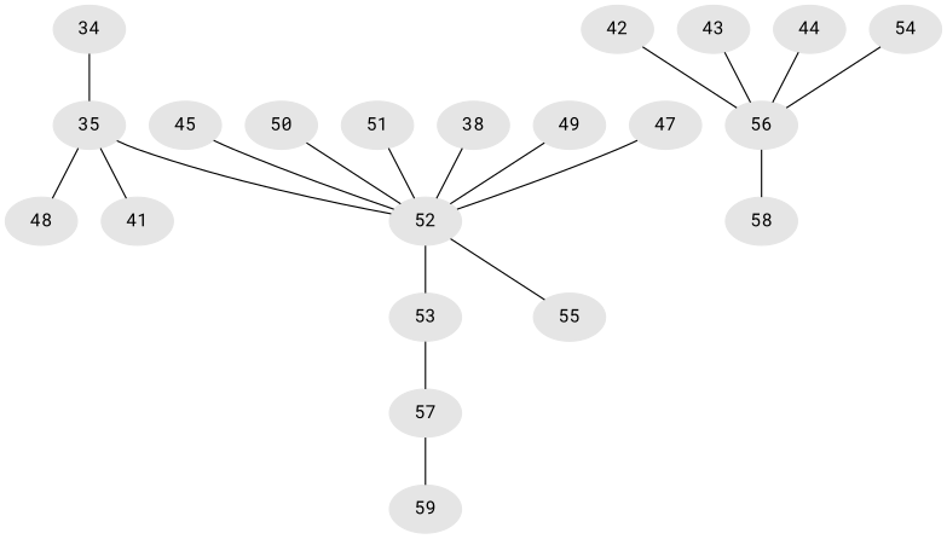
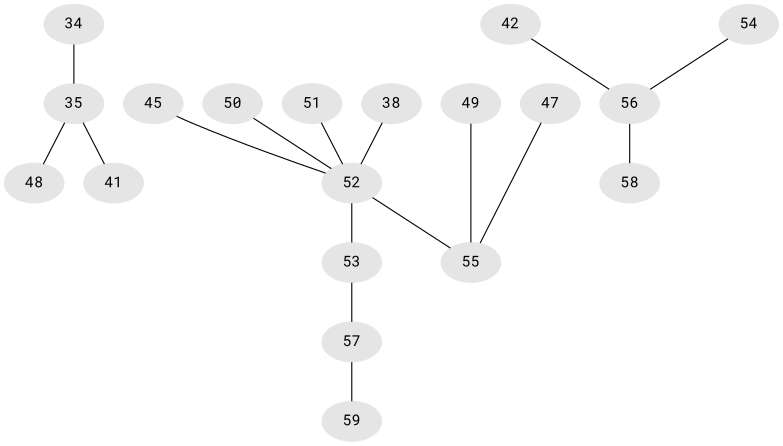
  graph {
    fontname="Roboto Mono"
    node [color=gray90 fontname="Roboto Mono" style=filled]
    edge [fontname="Roboto Mono"]
    35 [super="+26"]
    41
    48
    52 [super="+18+27+30+29+33"]
    34
    53
    55
    38
    47 [super="+32"]
    56 [super="+21+37+46"]
    58
    42
-   43
-   44
    45
    49
    50
    51
    57
    59
    54
    35 -- 41
    35 -- 48
-   35 -- 52
    52 -- 53
    52 -- 55
    34 -- 35
    53 -- 57
    38 -- 52
-   47 -- 52
+   47 -- 55
    56 -- 58
    42 -- 56
-   43 -- 56
-   44 -- 56
    45 -- 52
-   49 -- 52
+   49 -- 55
    50 -- 52
    51 -- 52
    57 -- 59
    54 -- 56
  }
